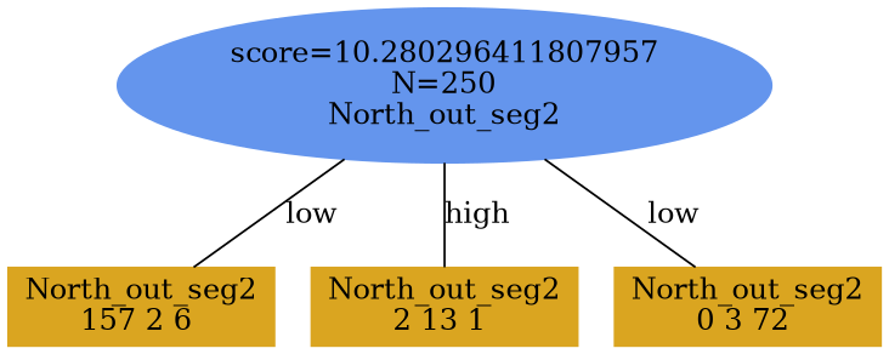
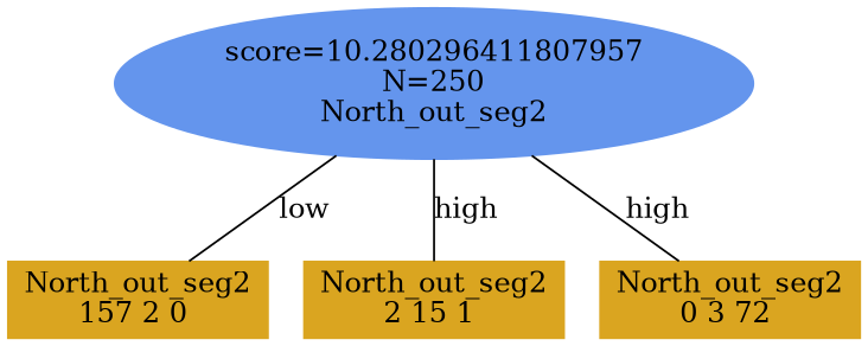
  digraph {
    node [color=goldenrod shape=box style=filled]
    edge [dir=none]
    n1 [color=cornflowerblue label="score=10.280296411807957\nN=250\nNorth_out_seg2" shape=ellipse]
-   n2 [label="North_out_seg2\n157 2 6 "]
-   n3 [label="North_out_seg2\n2 13 1 "]
+   n2 [label="North_out_seg2\n157 2 0 "]
+   n3 [label="North_out_seg2\n2 15 1 "]
    n4 [label="North_out_seg2\n0 3 72 "]
    subgraph sub_1 {
      rank=same
      n1
    }
    subgraph sub_2 {
      rank=same
      n2
    }
    subgraph sub_3 {
      rank=same
      n3
    }
    subgraph sub_4 {
      rank=same
      n4
    }
    n1 -> n2 [label=low]
    n1 -> n3 [label=high]
-   n1 -> n4 [label=low]
+   n1 -> n4 [label=high]
  }
